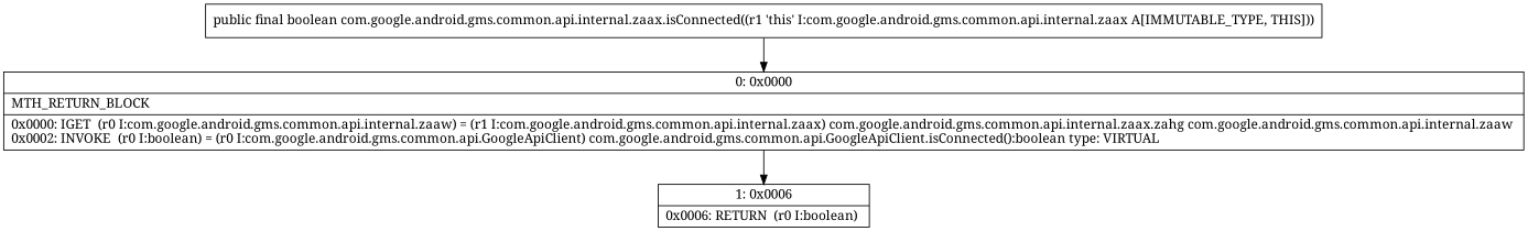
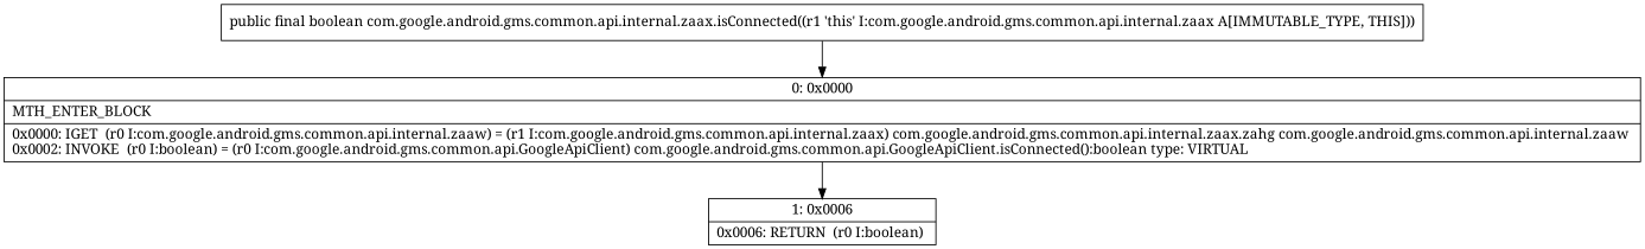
  digraph {
    fontname="Noto Serif"
    node [shape=record fontname="Noto Serif"]
    edge [fontname="Noto Serif"]
-   n1 [label="{0\:\ 0x0000|MTH_RETURN_BLOCK\l|0x0000: IGET  (r0 I:com.google.android.gms.common.api.internal.zaaw) = (r1 I:com.google.android.gms.common.api.internal.zaax) com.google.android.gms.common.api.internal.zaax.zahg com.google.android.gms.common.api.internal.zaaw \l0x0002: INVOKE  (r0 I:boolean) = (r0 I:com.google.android.gms.common.api.GoogleApiClient) com.google.android.gms.common.api.GoogleApiClient.isConnected():boolean type: VIRTUAL \l}"]
+   n1 [label="{0\:\ 0x0000|MTH_ENTER_BLOCK\l|0x0000: IGET  (r0 I:com.google.android.gms.common.api.internal.zaaw) = (r1 I:com.google.android.gms.common.api.internal.zaax) com.google.android.gms.common.api.internal.zaax.zahg com.google.android.gms.common.api.internal.zaaw \l0x0002: INVOKE  (r0 I:boolean) = (r0 I:com.google.android.gms.common.api.GoogleApiClient) com.google.android.gms.common.api.GoogleApiClient.isConnected():boolean type: VIRTUAL \l}"]
    n2 [label="{1\:\ 0x0006|0x0006: RETURN  (r0 I:boolean) \l}"]
    n3 [label="{public final boolean com.google.android.gms.common.api.internal.zaax.isConnected((r1 'this' I:com.google.android.gms.common.api.internal.zaax A[IMMUTABLE_TYPE, THIS])) }"]
    n1 -> n2
    n3 -> n1
  }
